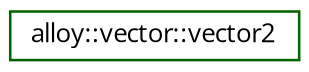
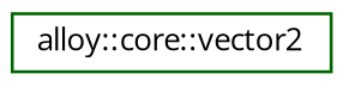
  digraph {
    rankdir=LR
    fontname="Open Sans"
-   n1 [color=darkgreen fillcolor=white fontname="Open Sans" fontsize=10 height=0.2 label="alloy::vector::vector2" shape=record style=filled width=0.4]
+   n1 [color=darkgreen fillcolor=white fontname="Open Sans" fontsize=10 height=0.2 label="alloy::core::vector2" shape=record style=filled width=0.4]
  }
